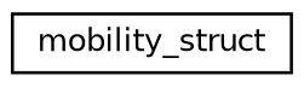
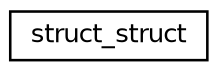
  digraph {
    rankdir=LR
-   n1 [color=black fillcolor=white fontname=Helvetica fontsize=10 height=0.2 label=mobility_struct shape=record style=filled width=0.4]
+   n1 [color=black fillcolor=white fontname=Helvetica fontsize=10 height=0.2 label=struct_struct shape=record style=filled width=0.4]
  }
